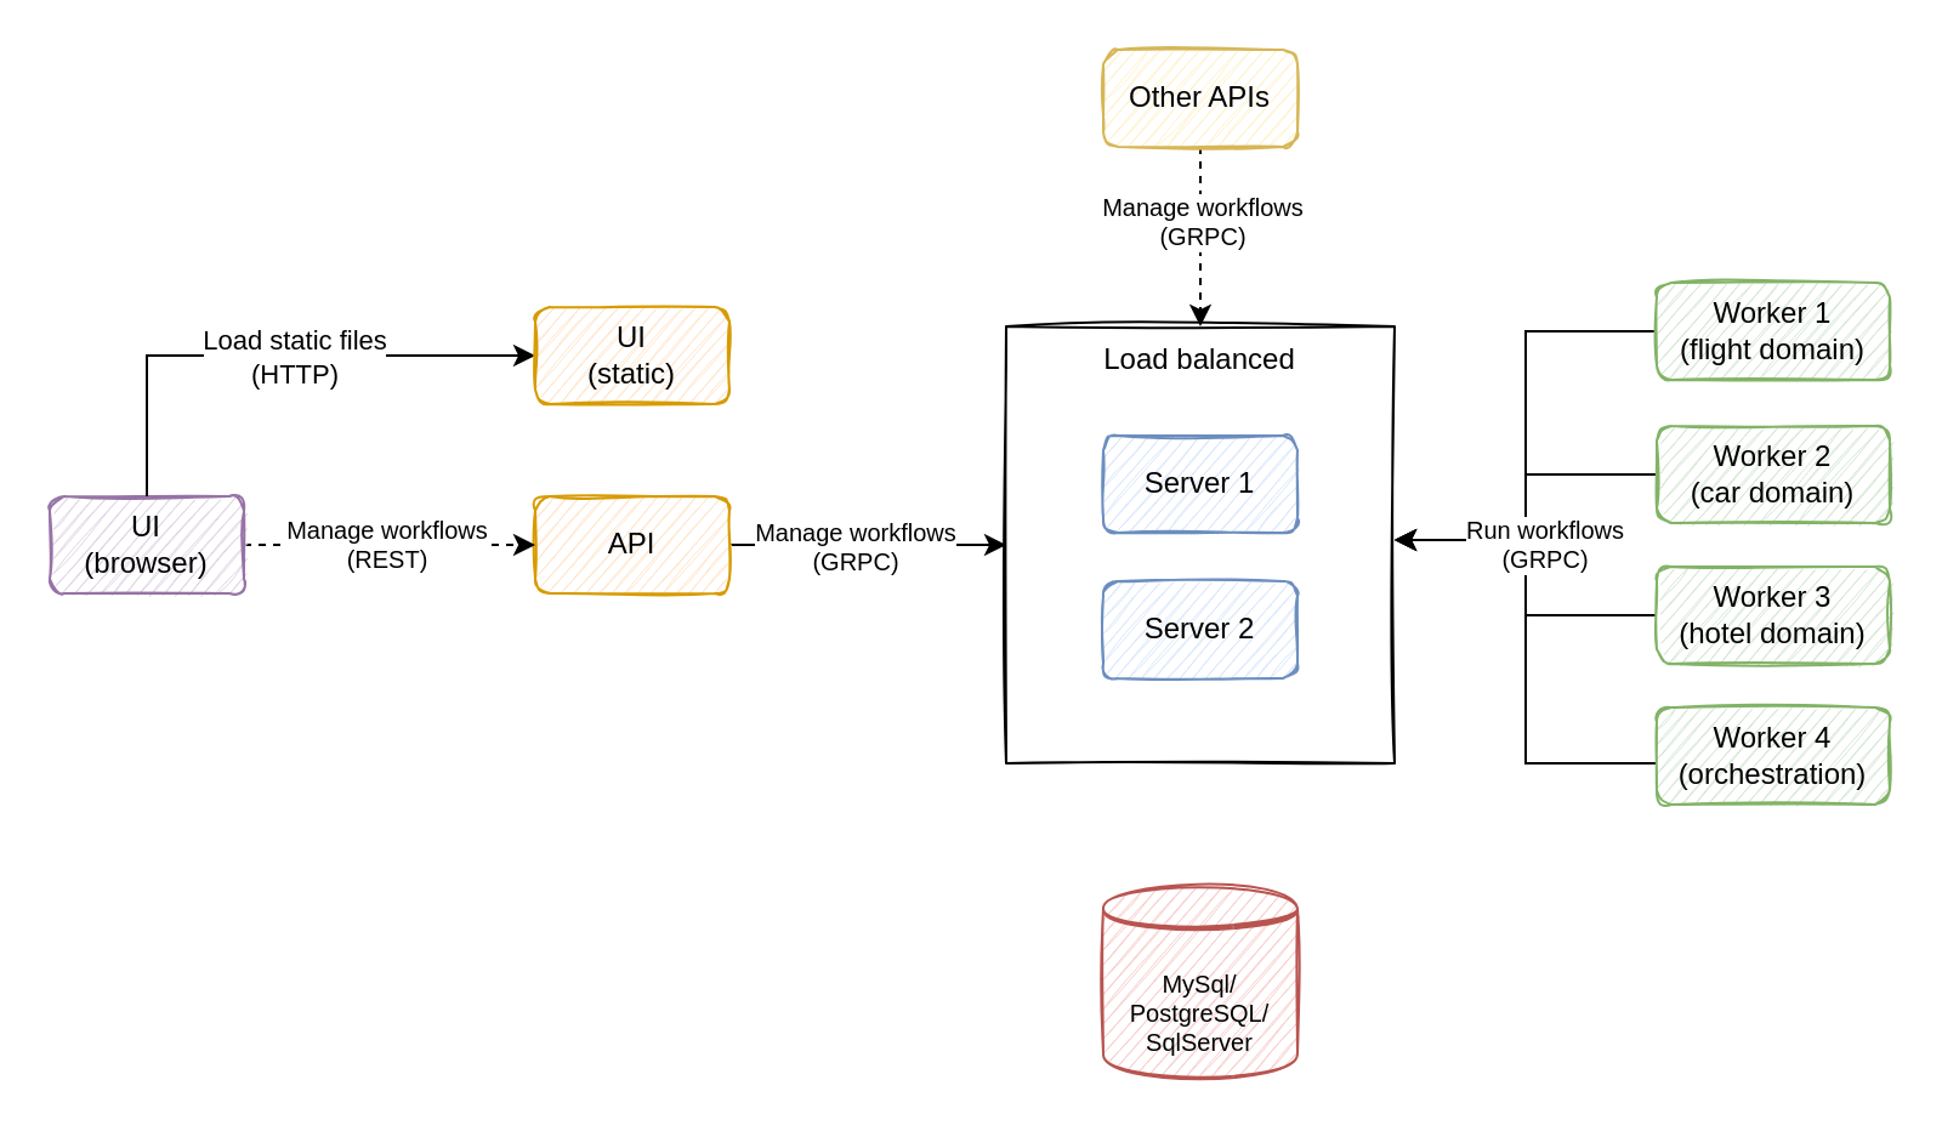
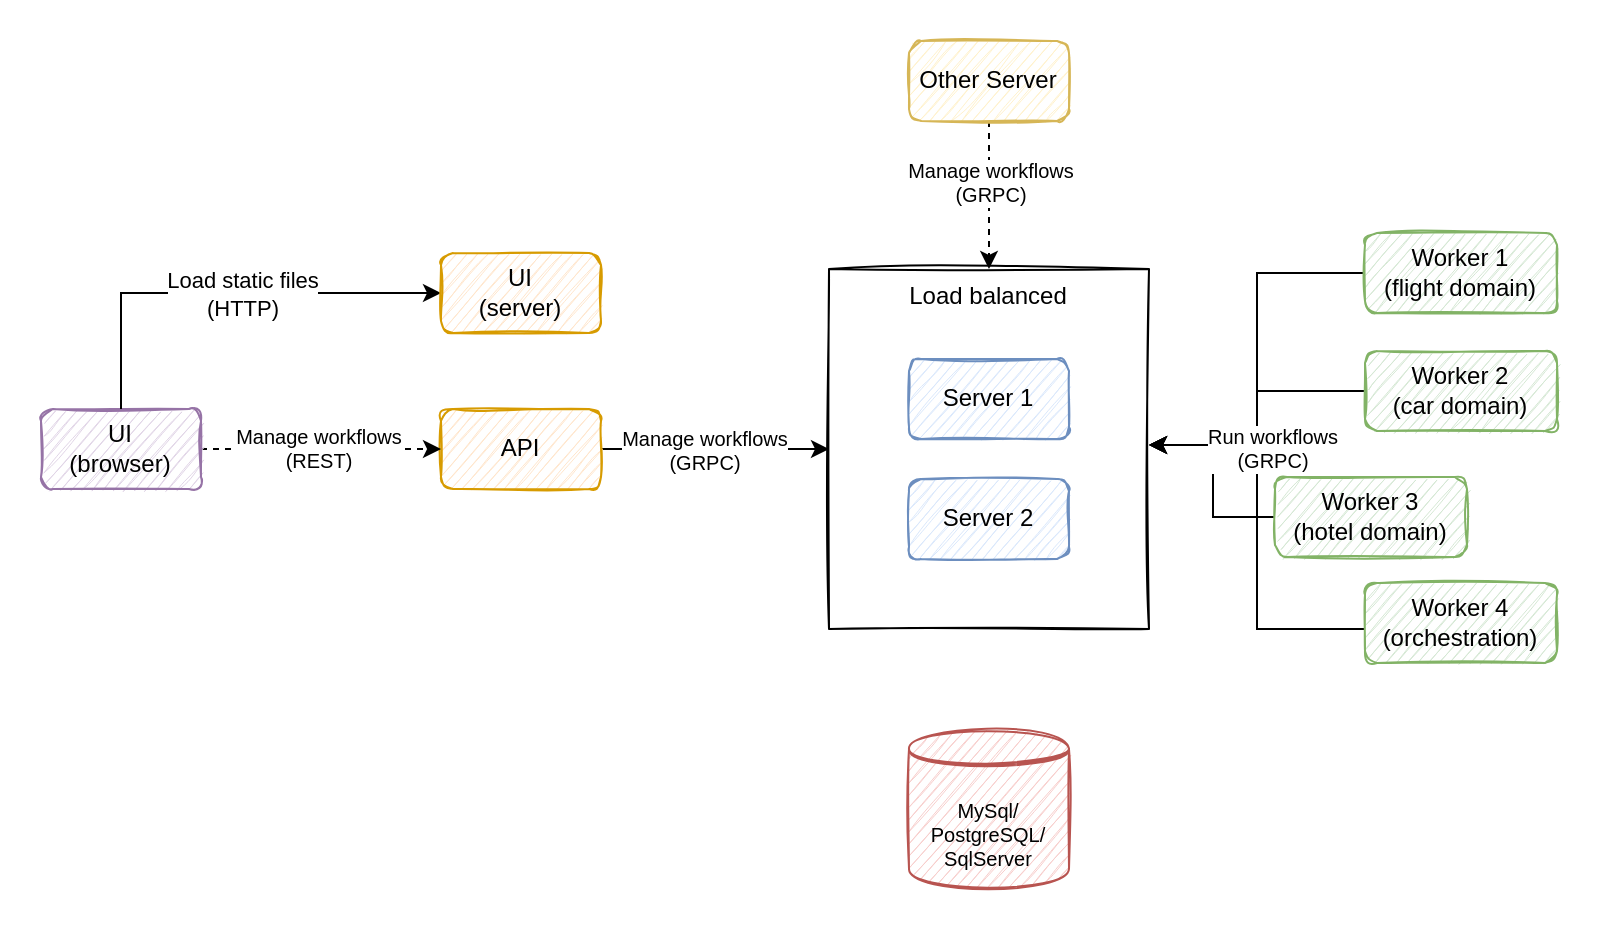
  <mxCell id="0" />
  <mxCell id="1" parent="0" />
  <mxCell id="2" value="Load balanced" style="rounded=0;whiteSpace=wrap;html=1;verticalAlign=top;labelBorderColor=none;glass=0;sketch=1;fillColor=none;" parent="1" vertex="1"><mxGeometry x="414" y="134" width="160" height="180" as="geometry" /></mxCell>
  <mxCell id="3" value="Server 1" style="rounded=1;whiteSpace=wrap;html=1;sketch=1;fillColor=#dae8fc;strokeColor=#6c8ebf;" parent="1" vertex="1"><mxGeometry x="454" y="179" width="80" height="40" as="geometry" /></mxCell>
  <mxCell id="4" style="edgeStyle=orthogonalEdgeStyle;rounded=0;orthogonalLoop=1;jettySize=auto;html=1;" parent="1" source="6" target="2" edge="1"><mxGeometry relative="1" as="geometry" /></mxCell>
  <mxCell id="5" value="Manage workflows&lt;br style=&quot;font-size: 10px;&quot;&gt;(GRPC)" style="edgeLabel;html=1;align=center;verticalAlign=middle;resizable=0;points=[];fontSize=10;" parent="4" vertex="1" connectable="0"><mxGeometry x="0.25" y="-1" relative="1" as="geometry"><mxPoint x="-20" y="-1" as="offset" /></mxGeometry></mxCell>
  <mxCell id="6" value="API" style="rounded=1;whiteSpace=wrap;html=1;fillColor=#ffe6cc;strokeColor=#d79b00;sketch=1;" parent="1" vertex="1"><mxGeometry x="220" y="204" width="80" height="40" as="geometry" /></mxCell>
  <mxCell id="7" value="Server 2" style="rounded=1;whiteSpace=wrap;html=1;sketch=1;fillColor=#dae8fc;strokeColor=#6c8ebf;" parent="1" vertex="1"><mxGeometry x="454" y="239" width="80" height="40" as="geometry" /></mxCell>
  <mxCell id="8" style="edgeStyle=orthogonalEdgeStyle;rounded=0;orthogonalLoop=1;jettySize=auto;html=1;entryX=0;entryY=0.5;entryDx=0;entryDy=0;dashed=1;" parent="1" source="11" target="6" edge="1"><mxGeometry relative="1" as="geometry"><mxPoint x="135" y="224" as="sourcePoint" /></mxGeometry></mxCell>
  <mxCell id="9" value="Manage workflows&lt;br style=&quot;font-size: 10px&quot;&gt;(REST)" style="edgeLabel;html=1;align=center;verticalAlign=middle;resizable=0;points=[];fontSize=10;" parent="8" vertex="1" connectable="0"><mxGeometry x="-0.035" y="-3" relative="1" as="geometry"><mxPoint y="-4" as="offset" /></mxGeometry></mxCell>
  <mxCell id="10" value="MySql/&lt;br style=&quot;font-size: 10px;&quot;&gt;PostgreSQL/&lt;br style=&quot;font-size: 10px;&quot;&gt;SqlServer" style="shape=datastore;whiteSpace=wrap;html=1;fontSize=10;sketch=1;fillColor=#f8cecc;strokeColor=#b85450;" parent="1" vertex="1"><mxGeometry x="454" y="364" width="80" height="80" as="geometry" /></mxCell>
  <mxCell id="11" value="UI&lt;br&gt;(browser)" style="rounded=1;whiteSpace=wrap;html=1;fillColor=#e1d5e7;strokeColor=#9673a6;sketch=1;" parent="1" vertex="1"><mxGeometry x="20" y="204" width="80" height="40" as="geometry" /></mxCell>
  <mxCell id="12" style="edgeStyle=orthogonalEdgeStyle;rounded=0;orthogonalLoop=1;jettySize=auto;html=1;fontSize=10;dashed=1;" parent="1" source="14" target="2" edge="1"><mxGeometry relative="1" as="geometry" /></mxCell>
  <mxCell id="13" value="Manage workflows&lt;br&gt;(GRPC)" style="edgeLabel;html=1;align=center;verticalAlign=middle;resizable=0;points=[];fontSize=10;" parent="12" vertex="1" connectable="0"><mxGeometry x="0.333" relative="1" as="geometry"><mxPoint y="-19" as="offset" /></mxGeometry></mxCell>
- <mxCell id="14" value="Other APIs" style="rounded=1;whiteSpace=wrap;html=1;fillColor=#fff2cc;strokeColor=#d6b656;sketch=1;" parent="1" vertex="1"><mxGeometry x="454" y="20" width="80" height="40" as="geometry" /></mxCell>
+ <mxCell id="14" value="Other Server" style="rounded=1;whiteSpace=wrap;html=1;fillColor=#fff2cc;strokeColor=#d6b656;sketch=1;" parent="1" vertex="1"><mxGeometry x="454" y="20" width="80" height="40" as="geometry" /></mxCell>
  <mxCell id="15" style="edgeStyle=orthogonalEdgeStyle;rounded=0;orthogonalLoop=1;jettySize=auto;html=1;" parent="1" source="23" edge="1"><mxGeometry relative="1" as="geometry"><mxPoint x="574" y="222" as="targetPoint" /><Array as="points"><mxPoint x="628" y="314" /><mxPoint x="628" y="222" /></Array></mxGeometry></mxCell>
  <mxCell id="16" style="edgeStyle=elbowEdgeStyle;rounded=0;orthogonalLoop=1;jettySize=auto;html=1;" parent="1" source="22" edge="1"><mxGeometry relative="1" as="geometry"><mxPoint x="574" y="222" as="targetPoint" /></mxGeometry></mxCell>
  <mxCell id="17" style="edgeStyle=elbowEdgeStyle;rounded=0;orthogonalLoop=1;jettySize=auto;html=1;" parent="1" source="18" edge="1"><mxGeometry relative="1" as="geometry"><mxPoint x="574" y="222" as="targetPoint" /></mxGeometry></mxCell>
  <mxCell id="18" value="Worker 1&lt;br&gt;(flight domain)" style="rounded=1;whiteSpace=wrap;html=1;fillColor=#d5e8d4;strokeColor=#82b366;sketch=1;" parent="1" vertex="1"><mxGeometry x="682" y="116" width="96" height="40" as="geometry" /></mxCell>
  <mxCell id="19" style="edgeStyle=orthogonalEdgeStyle;rounded=0;orthogonalLoop=1;jettySize=auto;html=1;" parent="1" source="21" edge="1"><mxGeometry relative="1" as="geometry"><mxPoint x="574" y="222" as="targetPoint" /><Array as="points"><mxPoint x="628" y="195" /><mxPoint x="628" y="222" /></Array></mxGeometry></mxCell>
  <mxCell id="20" value="Run workflows&lt;br style=&quot;font-size: 10px&quot;&gt;(GRPC)" style="edgeLabel;html=1;align=center;verticalAlign=middle;resizable=0;points=[];fontSize=10;labelBackgroundColor=#ffffff;" parent="19" vertex="1" connectable="0"><mxGeometry x="0.06" y="3" relative="1" as="geometry"><mxPoint x="4" y="10" as="offset" /></mxGeometry></mxCell>
  <mxCell id="21" value="Worker 2&lt;br&gt;(car domain)" style="rounded=1;whiteSpace=wrap;html=1;fillColor=#d5e8d4;strokeColor=#82b366;sketch=1;" parent="1" vertex="1"><mxGeometry x="682" y="175" width="96" height="40" as="geometry" /></mxCell>
- <mxCell id="22" value="Worker 3&lt;br&gt;(hotel domain)" style="rounded=1;whiteSpace=wrap;html=1;fillColor=#d5e8d4;strokeColor=#82b366;sketch=1;" parent="1" vertex="1"><mxGeometry x="682" y="233" width="96" height="40" as="geometry" /></mxCell>
+ <mxCell id="22" value="Worker 3&lt;br&gt;(hotel domain)" style="rounded=1;whiteSpace=wrap;html=1;fillColor=#d5e8d4;strokeColor=#82b366;sketch=1;" parent="1" vertex="1"><mxGeometry x="637" y="238" width="96" height="40" as="geometry" /></mxCell>
  <mxCell id="23" value="Worker 4&lt;br&gt;(orchestration)" style="rounded=1;whiteSpace=wrap;html=1;fillColor=#d5e8d4;strokeColor=#82b366;sketch=1;" parent="1" vertex="1"><mxGeometry x="682" y="291" width="96" height="40" as="geometry" /></mxCell>
  <mxCell id="24" style="edgeStyle=elbowEdgeStyle;rounded=0;orthogonalLoop=1;jettySize=auto;html=1;entryX=0;entryY=0.5;entryDx=0;entryDy=0;" parent="1" source="11" target="26" edge="1"><mxGeometry relative="1" as="geometry"><mxPoint x="50" y="334" as="targetPoint" /><mxPoint x="87" y="204" as="sourcePoint" /><Array as="points"><mxPoint x="60" y="184" /><mxPoint x="87" y="174" /></Array></mxGeometry></mxCell>
  <mxCell id="25" value="Load static files&lt;br&gt;(HTTP)" style="edgeLabel;html=1;align=center;verticalAlign=middle;resizable=0;points=[];" parent="24" vertex="1" connectable="0"><mxGeometry x="0.243" y="-2" relative="1" as="geometry"><mxPoint x="-17" y="-2" as="offset" /></mxGeometry></mxCell>
- <mxCell id="26" value="UI&lt;br&gt;(static)" style="rounded=1;whiteSpace=wrap;html=1;fillColor=#ffe6cc;strokeColor=#d79b00;sketch=1;" parent="1" vertex="1"><mxGeometry x="220" y="126" width="80" height="40" as="geometry" /></mxCell>
+ <mxCell id="26" value="UI&lt;br&gt;(server)" style="rounded=1;whiteSpace=wrap;html=1;fillColor=#ffe6cc;strokeColor=#d79b00;sketch=1;" parent="1" vertex="1"><mxGeometry x="220" y="126" width="80" height="40" as="geometry" /></mxCell>
